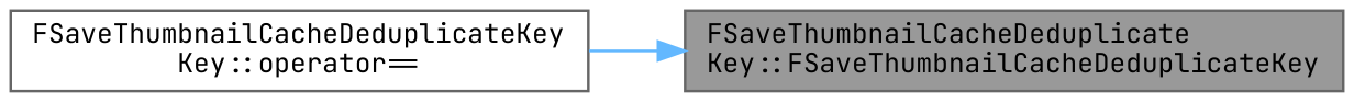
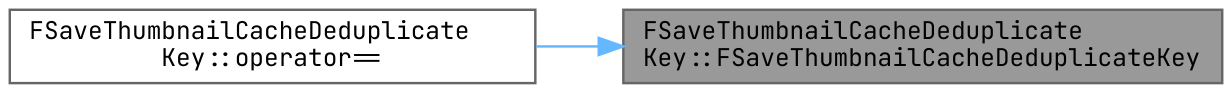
  digraph {
    rankdir=RL
    fontname="JetBrains Mono"
    node [fontname="JetBrains Mono" fontsize=10 shape=box style=filled]
    n1 [color=gray40 fillcolor=grey60 fontcolor=black height=0.2 label="FSaveThumbnailCacheDeduplicate\lKey::FSaveThumbnailCacheDeduplicateKey" width=0.4]
-   n2 [color=grey40 fillcolor=white height=0.2 label="FSaveThumbnailCacheDeduplicateKey\lKey::operator==" width=0.4]
+   n2 [color=grey40 fillcolor=white height=0.2 label="FSaveThumbnailCacheDeduplicate\lKey::operator==" width=0.4]
    n1 -> n2 [color=steelblue1 dir=back fontname="JetBrains Mono" fontsize=10 labelfontname=Helvetica labelfontsize=10 style=solid]
  }
